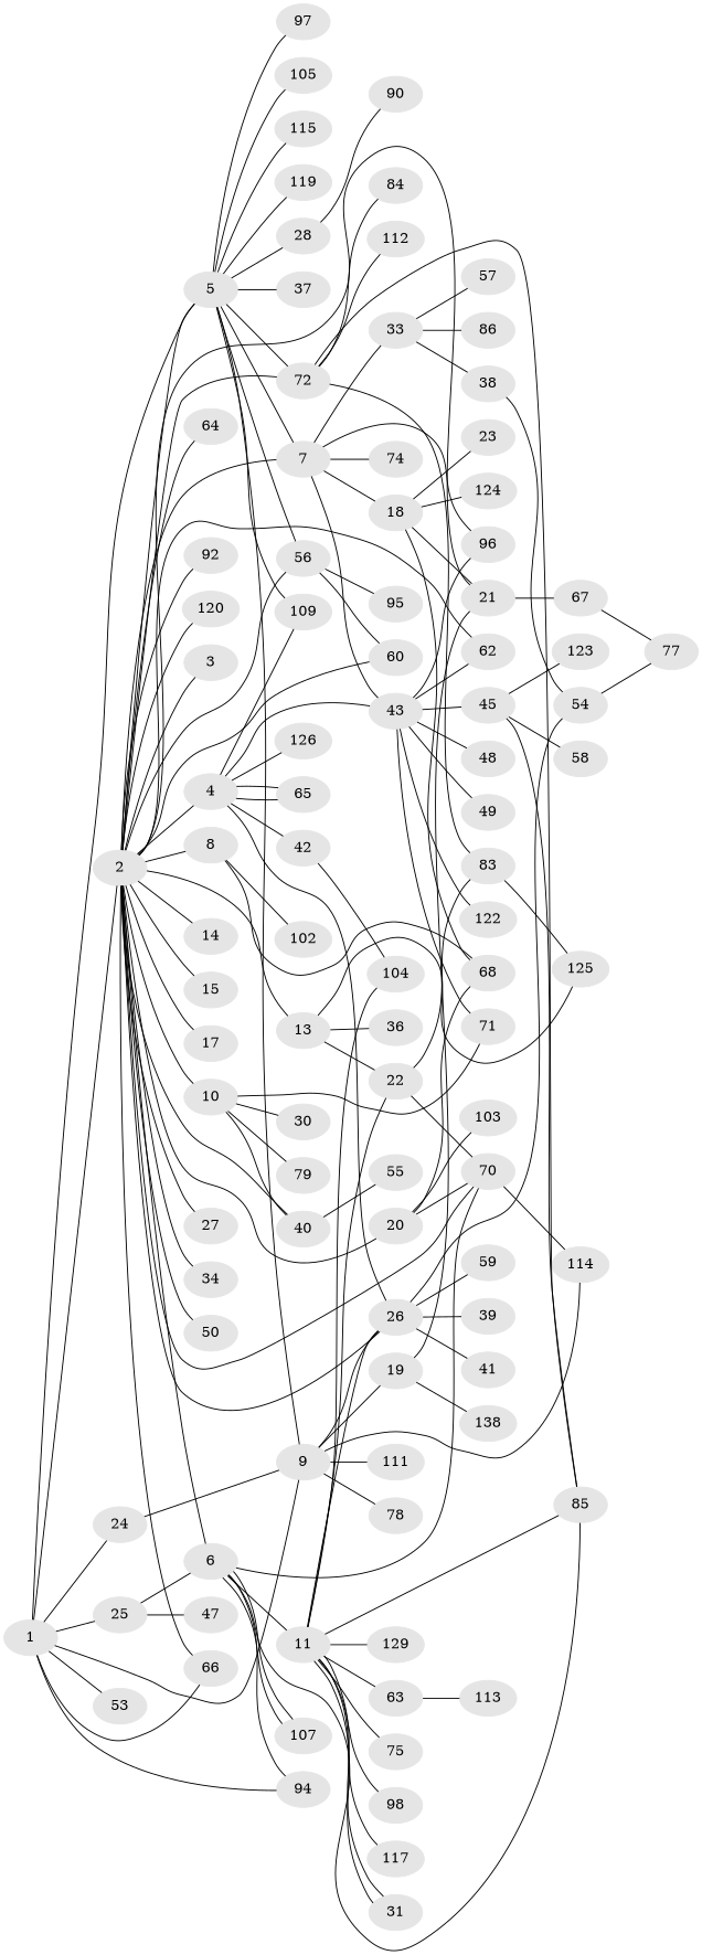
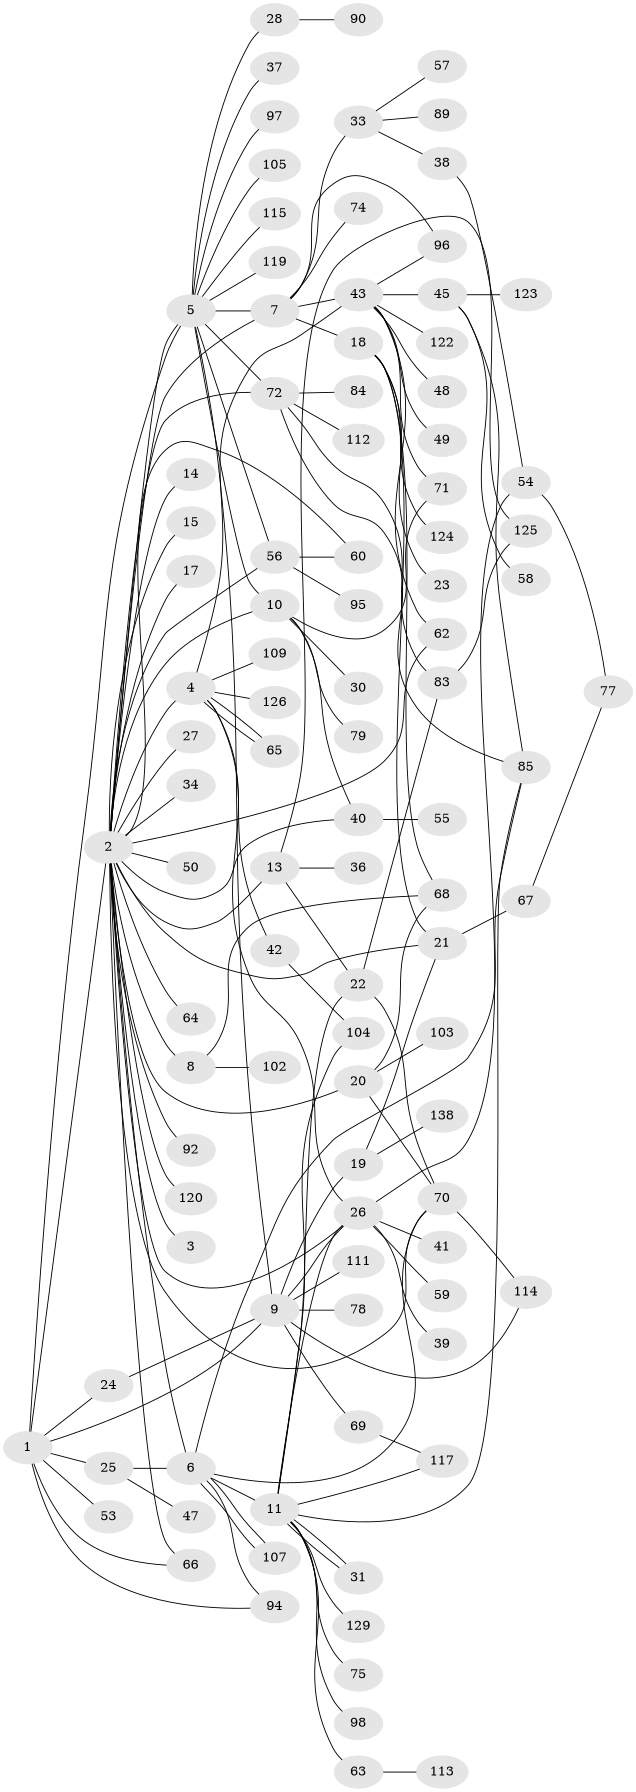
  graph {
    rankdir=LR
    node [color=gray90 style=filled]
    1 [super="+12"]
    2 [super="+32"]
    5 [super="+110"]
    9 [super="+116"]
    24 [super="+61"]
    25
    53
    66
    94
    6 [super="+87"]
    3
    4 [super="+76"]
    7 [super="+80"]
    8 [super="+46"]
    10 [super="+16"]
    13 [super="+86"]
    14
    15
    17
    20 [super="+118"]
    21 [super="+29"]
    26 [super="+44"]
    27
    34 [super="+35"]
    40
    50
    56 [super="+100"]
    60
    62
    64
    70
    72 [super="+93"]
    92
    120
    28 [super="+81"]
    37
    97 [super="+106"]
    105
    115
    119
    11 [super="+82"]
    85
    107
    19 [super="+73"]
+   69
    78
    111
    114
    47
    42
    43 [super="+52"]
    65
    109
    126
    18 [super="+121"]
    33 [super="+51"]
    74
    n58 [label=96]
    68 [super="+101"]
    102
    30
    71
    79
    22 [super="+96"]
    36
    125 [super="+127"]
    103
    67
    39
    41
    54 [super="+128"]
    59
    55
    95
    83 [super="+99"]
    84
    112
    104
    45
    48
    49
    122
    90
    31
    63
    75
    98
    117
    129
    23
    124
    38
    57
-   89 [label=86]
+   89
    n95 [label=138]
    113
    77
    58 [super="+88"]
    123
    1 -- 2
    1 -- 5
    1 -- 9
    1 -- 24
    1 -- 25
    1 -- 53
    1 -- 66
    1 -- 94
    2 -- 5
    2 -- 66
    2 -- 6
    2 -- 3
    2 -- 4
    2 -- 7
    2 -- 8
    2 -- 10
    2 -- 13
    2 -- 14
    2 -- 15
    2 -- 17
    2 -- 20
    2 -- 21
    2 -- 26
    2 -- 27
    2 -- 34
    2 -- 40
    2 -- 50
    2 -- 56 [weight=2]
    2 -- 60 [weight=2]
    2 -- 62
    2 -- 64
    2 -- 70
    2 -- 72
    2 -- 92
    2 -- 120
    5 -- 9
    5 -- 7
-   5 -- 109
+   5 -- 10
    5 -- 56
    5 -- 72
    5 -- 28
    5 -- 37
    5 -- 97
    5 -- 105
    5 -- 115
    5 -- 119
    9 -- 26
    9 -- 19
+   9 -- 69
    9 -- 78
    9 -- 111
    9 -- 114
    24 -- 9
    25 -- 6
    25 -- 47
    6 -- 94
    6 -- 70
    6 -- 11
    6 -- 85
    6 -- 107
    6 -- 107
    4 -- 26
    4 -- 42
    4 -- 43
    4 -- 65
    4 -- 65
    4 -- 109
    4 -- 126
    7 -- 43
    7 -- 18
    7 -- 33
    7 -- 74
    7 -- n58
    8 -- 68
    8 -- 102
    10 -- 40
    10 -- 30
    10 -- 71
    10 -- 79
    13 -- 22
    13 -- 36
    13 -- 125
    20 -- 70
    20 -- 68
    20 -- 103
    21 -- 67
    26 -- 39
    26 -- 41
    26 -- 54
    26 -- 59
    40 -- 55
    56 -- 60
    56 -- 95
    70 -- 114
    72 -- 85
    72 -- 83
    72 -- 84
    72 -- 112
    28 -- 90
    11 -- 26 [weight=2]
    11 -- 85
    11 -- 22
    11 -- 104
    11 -- 31
    11 -- 31
    11 -- 63
    11 -- 75
    11 -- 98
    11 -- 117
    11 -- 129
    19 -- 21
    19 -- n95
+   69 -- 117
    42 -- 104
    43 -- 62
    43 -- n58
    43 -- 71
    43 -- 45
    43 -- 48
    43 -- 49
    43 -- 122
    18 -- 21
    18 -- 68
    18 -- 23
    18 -- 124
    33 -- 38
    33 -- 57
    33 -- 89
    22 -- 70
    22 -- 83
    67 -- 77
    54 -- 77
    83 -- 125
    45 -- 85
    45 -- 58
    45 -- 123
    63 -- 113
    38 -- 54
  }
